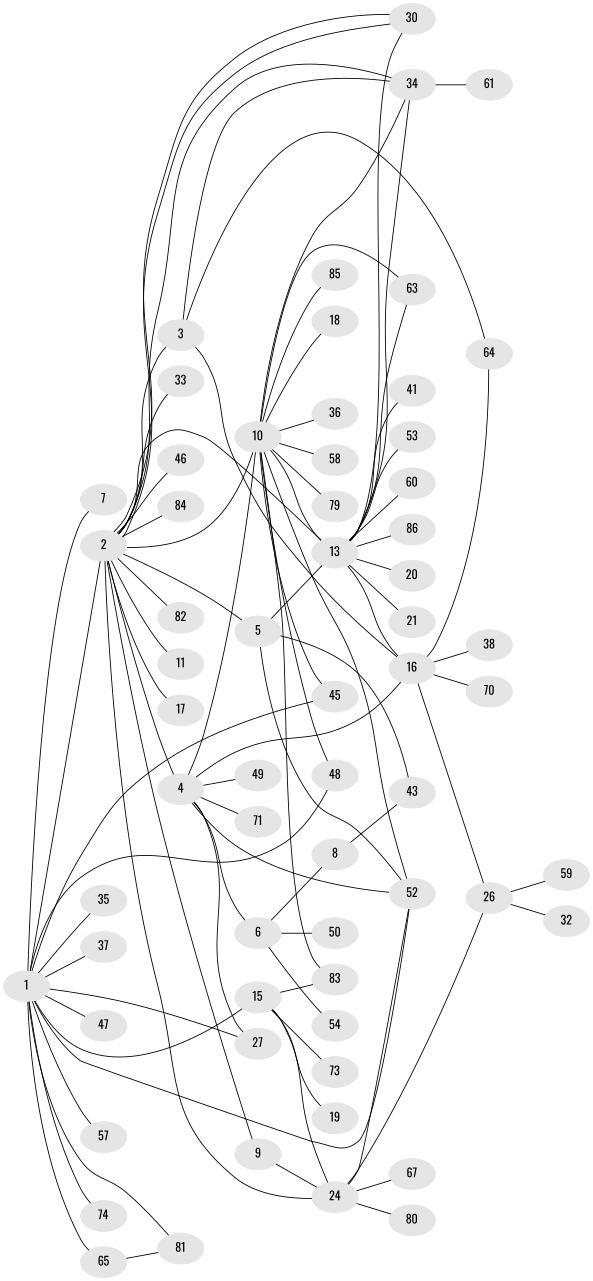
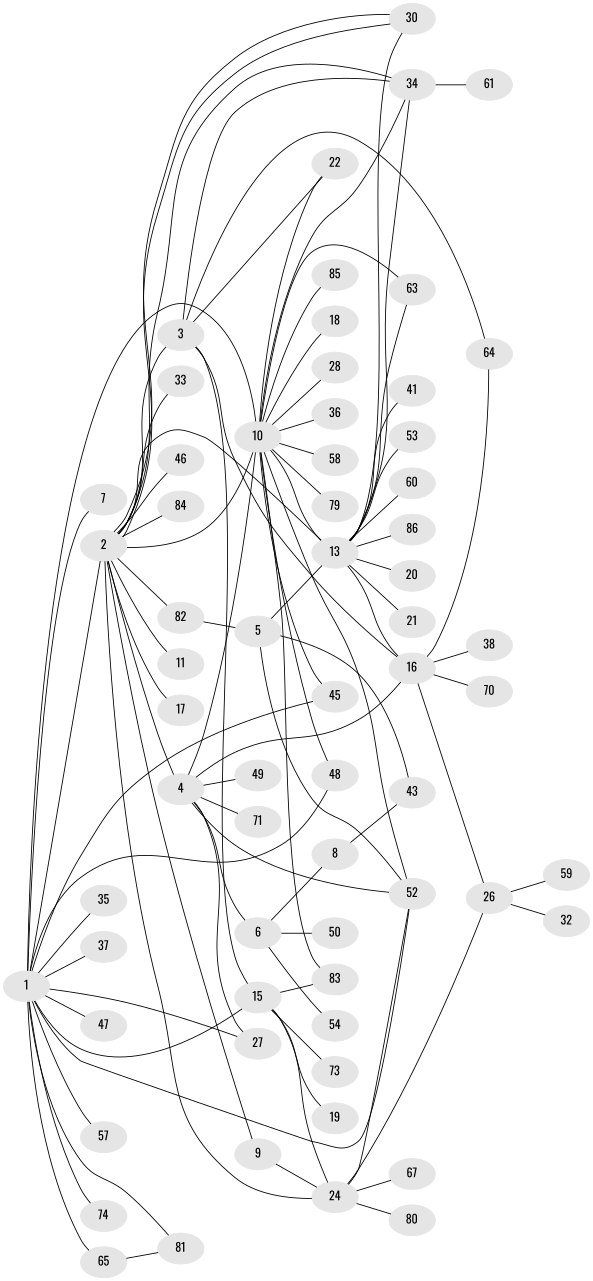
  graph {
    fontname=Oswald
    rankdir=LR
    node [color=gray90 fontname=Oswald style=filled]
    edge [fontname=Oswald]
    1 [super="+31"]
    2 [super="+55"]
    7
    10 [super="+12"]
    15 [super="+77"]
    27
    35
    37
    45
    47
    48
    52
    57
    65
    74
    81
    3 [super="+56"]
    4 [super="+40"]
    5 [super="+66"]
    9
    11 [super="+75"]
    13 [super="+72"]
    17 [super="+23"]
    24 [super="+25"]
    30 [super="+42"]
    33
    34 [super="+59"]
    46
    82
    84
+   22
    18
+   28
    36
    58
    63
    79
    83
    85
    19
    73
    16 [super="+44"]
    64
    6 [super="+62"]
    49
    71
    43
    20
    21
    41 [super="+69"]
    53
    60
    86
    26 [super="+51"]
    67
    80
    61 [super="+78"]
    38
    70
    8 [super="+14"]
    50 [super="+76"]
    54
    n63 [label=59 super="+39"]
    32
    1 -- 2
    1 -- 7
+   1 -- 10
    1 -- 15
    1 -- 27
    1 -- 35
    1 -- 37
    1 -- 45
    1 -- 47
    1 -- 48
    1 -- 52
    1 -- 57
    1 -- 65
    1 -- 74
    1 -- 81
    2 -- 10 [weight=2]
    2 -- 3
    2 -- 4
-   2 -- 5
+   82 -- 5
    2 -- 9
    2 -- 11
    2 -- 13
    2 -- 17
    2 -- 24
    2 -- 30
    2 -- 30
    2 -- 33
    2 -- 34
    2 -- 46
    2 -- 82
    2 -- 84
    10 -- 45
    10 -- 48
    10 -- 52
    10 -- 13
    10 -- 34
+   10 -- 22
    10 -- 18
+   10 -- 28
    10 -- 36
    10 -- 58
    10 -- 63
    10 -- 79
    10 -- 83
    10 -- 85
    15 -- 24
    15 -- 83
    15 -- 19
    15 -- 73
    65 -- 81
+   3 -- 15
    3 -- 34
+   3 -- 22
    3 -- 16 [weight=2]
    3 -- 64
    4 -- 10 [weight=2]
    4 -- 27
    4 -- 52
    4 -- 16
    4 -- 6
    4 -- 49
    4 -- 71
    5 -- 52
    5 -- 13
    5 -- 43
    9 -- 24
    13 -- 30
    13 -- 34
    13 -- 63
    13 -- 16
    13 -- 20
    13 -- 21
    13 -- 41
    13 -- 53
    13 -- 60
    13 -- 86
    24 -- 52
    24 -- 26
    24 -- 67
    24 -- 80
    34 -- 61
    16 -- 64
    16 -- 26
    16 -- 38
    16 -- 70
    6 -- 8
    6 -- 50
    6 -- 54
    26 -- n63
    26 -- 32
    8 -- 43
  }
